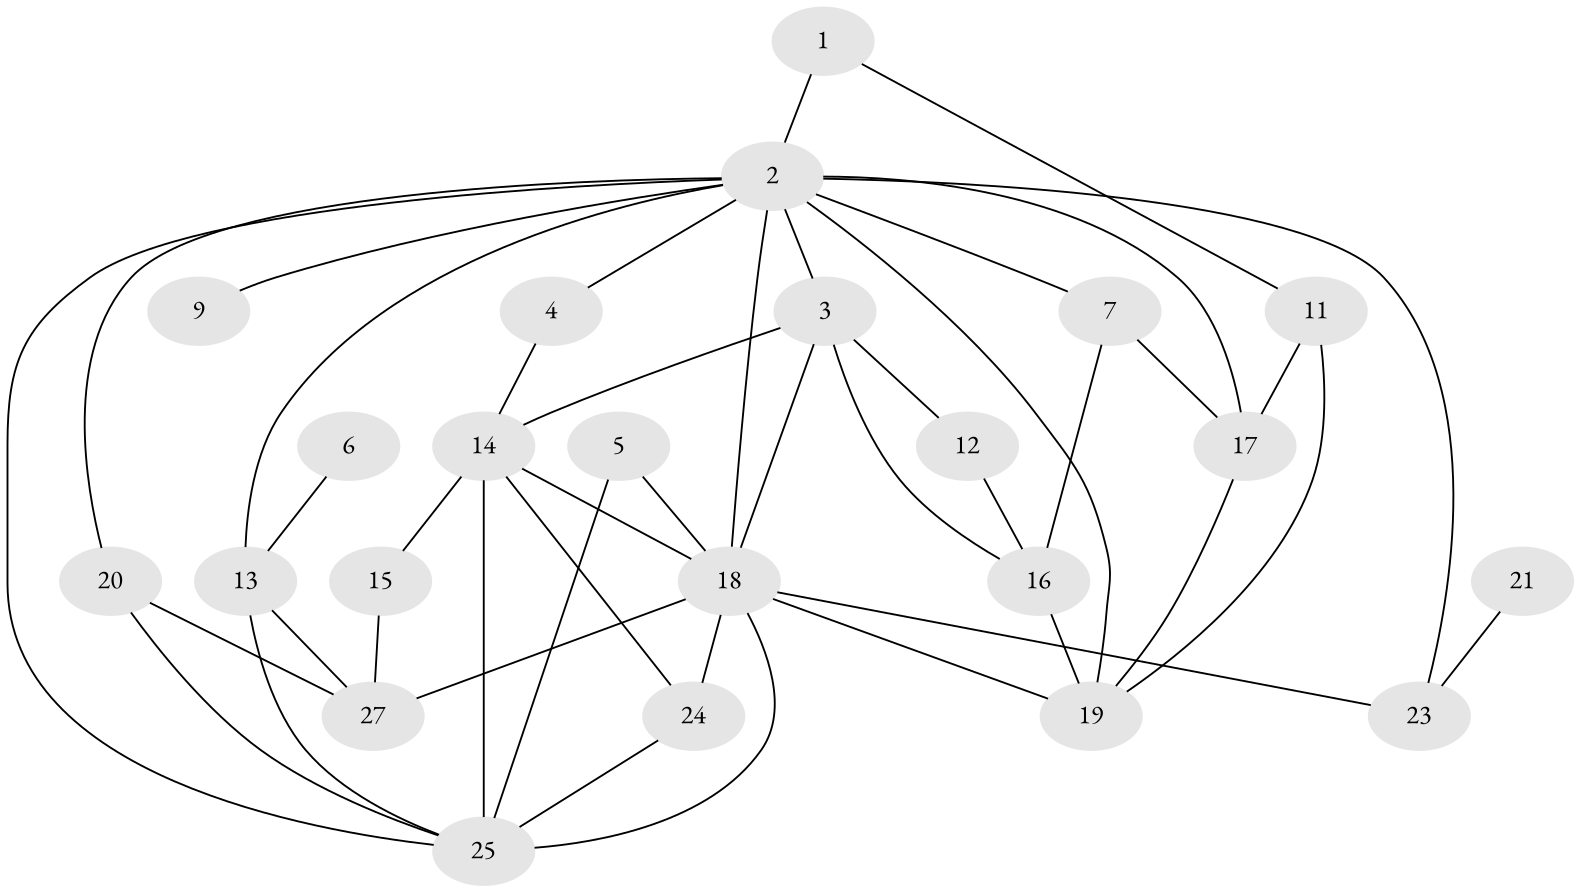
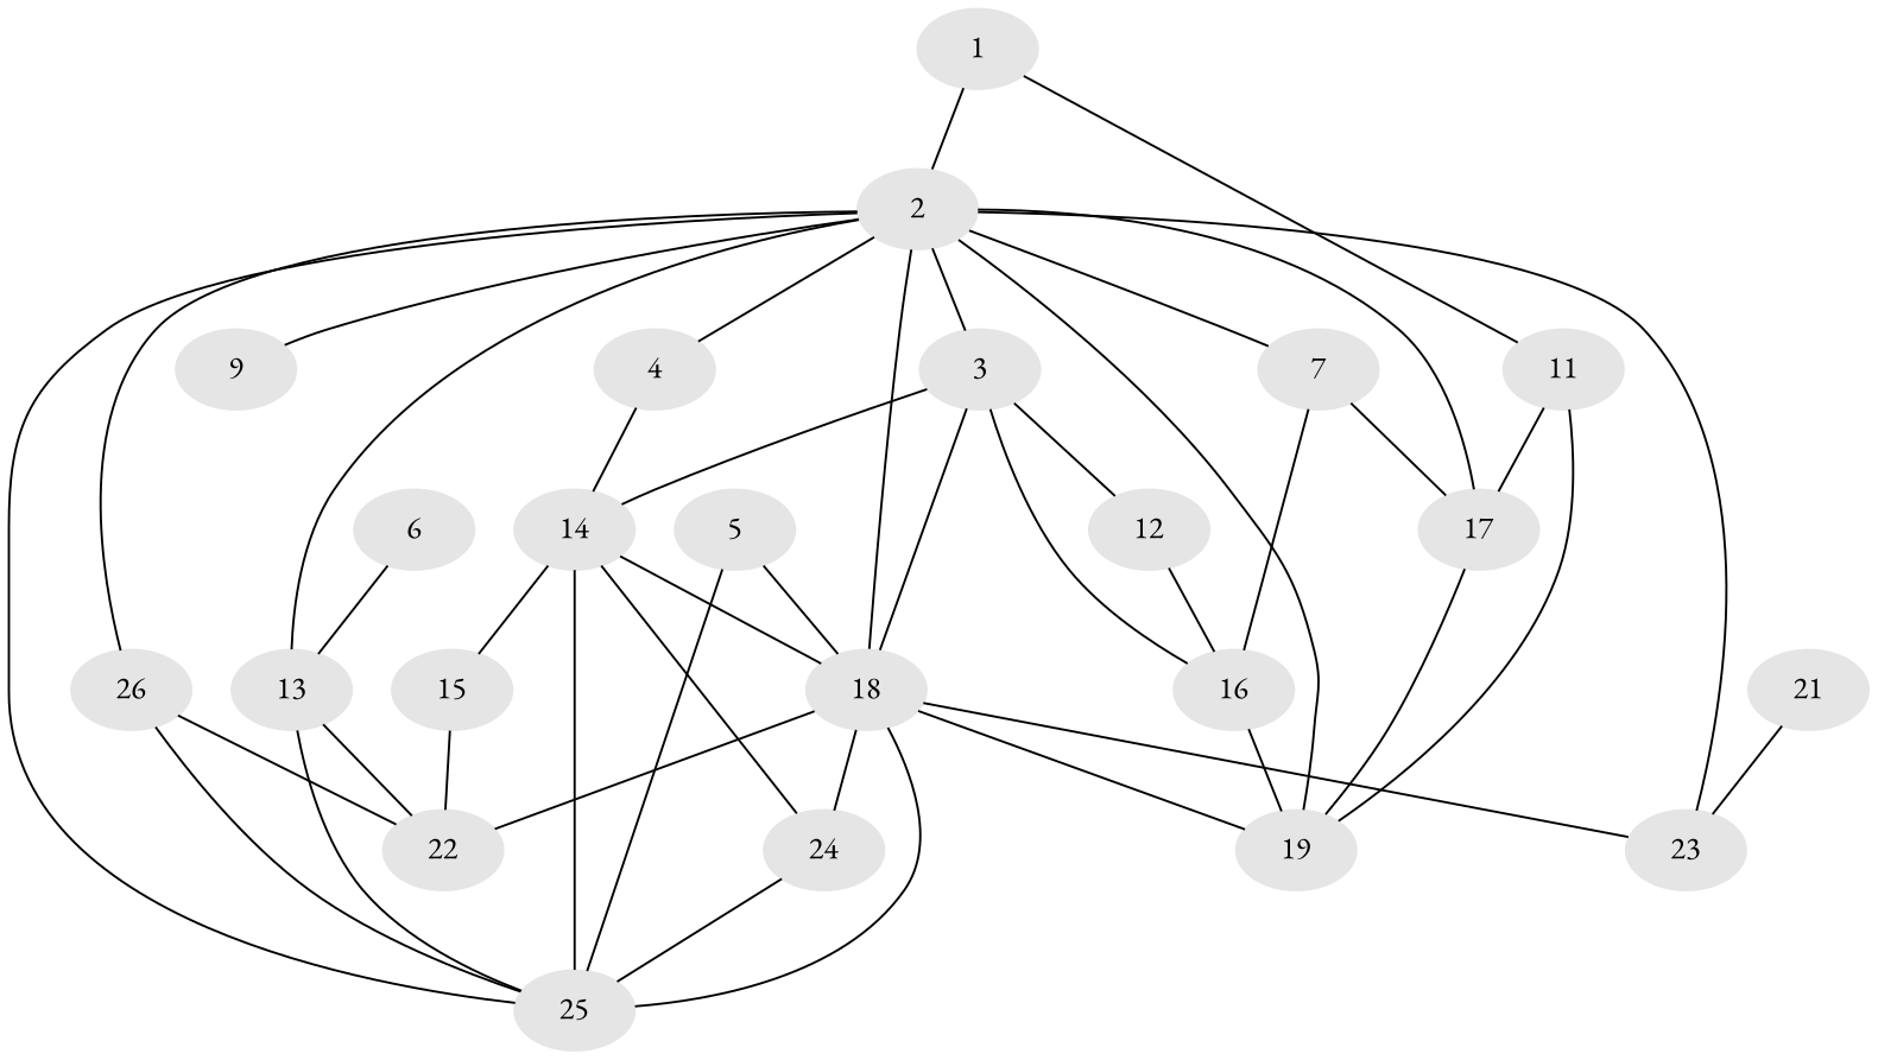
  graph {
    fontname="EB Garamond"
    node [color=gray90 fontname="EB Garamond" style=filled]
    edge [fontname="EB Garamond" weight=1.0]
    1
    2
    11
    3
    4
    7
    9
    13
    17
    18
    19
-   20
+   20 [label=26]
    25
    23
    12
    14
    16
-   22 [label=27]
+   22
    24
    15
    5
    6
    21
    1 -- 2
    1 -- 11
    2 -- 3
    2 -- 4
    2 -- 7
    2 -- 9
    2 -- 13
    2 -- 17
    2 -- 18
    2 -- 19
    2 -- 20
    2 -- 25
    2 -- 23
    11 -- 17
    11 -- 19
    3 -- 18
    3 -- 12
    3 -- 14
    3 -- 16
    4 -- 14
    7 -- 17
    7 -- 16
    13 -- 25
    13 -- 22
    17 -- 19
    18 -- 19
    18 -- 25
    18 -- 23
    18 -- 22
    18 -- 24
    20 -- 25 [weight=2.0]
    20 -- 22
    12 -- 16
    14 -- 18
    14 -- 25 [weight=2.0]
    14 -- 24
    14 -- 15
    16 -- 19 [weight=2.0]
    24 -- 25
    15 -- 22
    5 -- 18
    5 -- 25
    6 -- 13
    21 -- 23
  }
